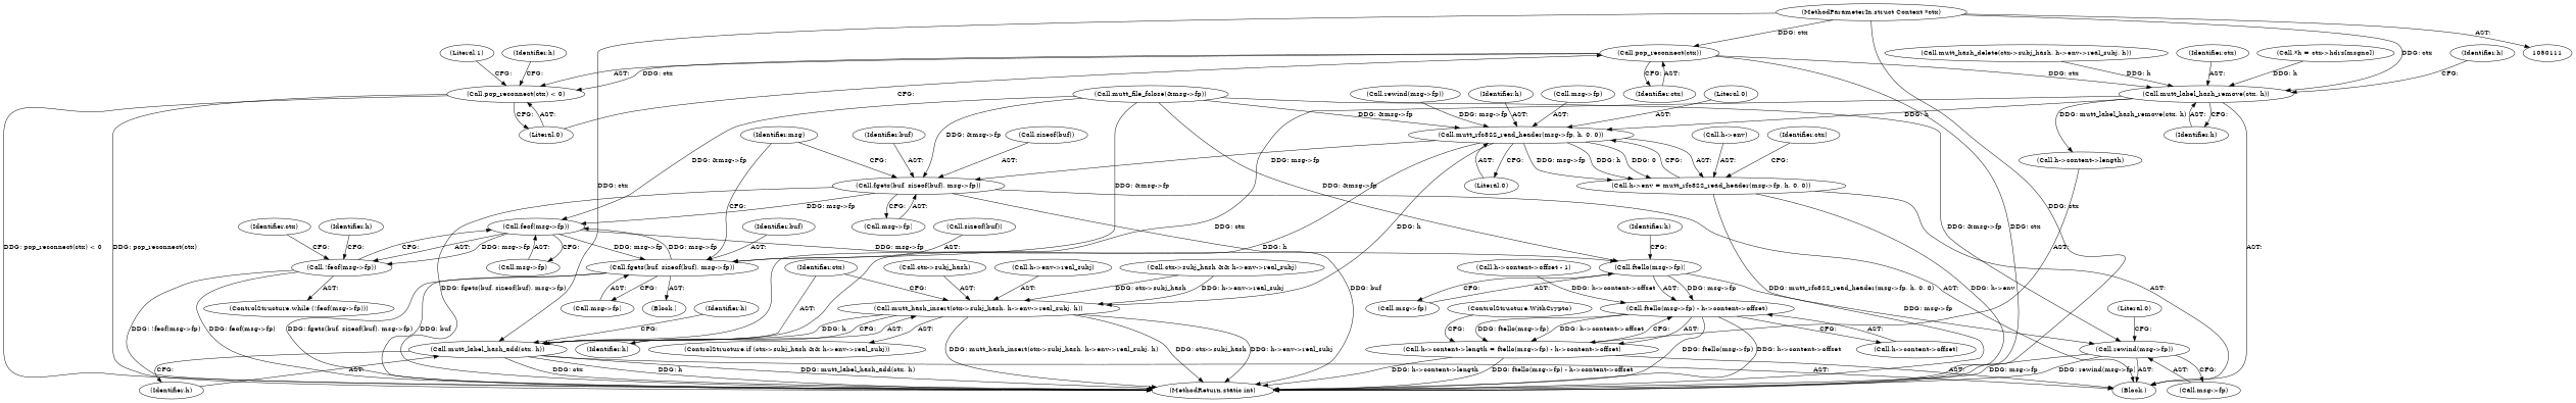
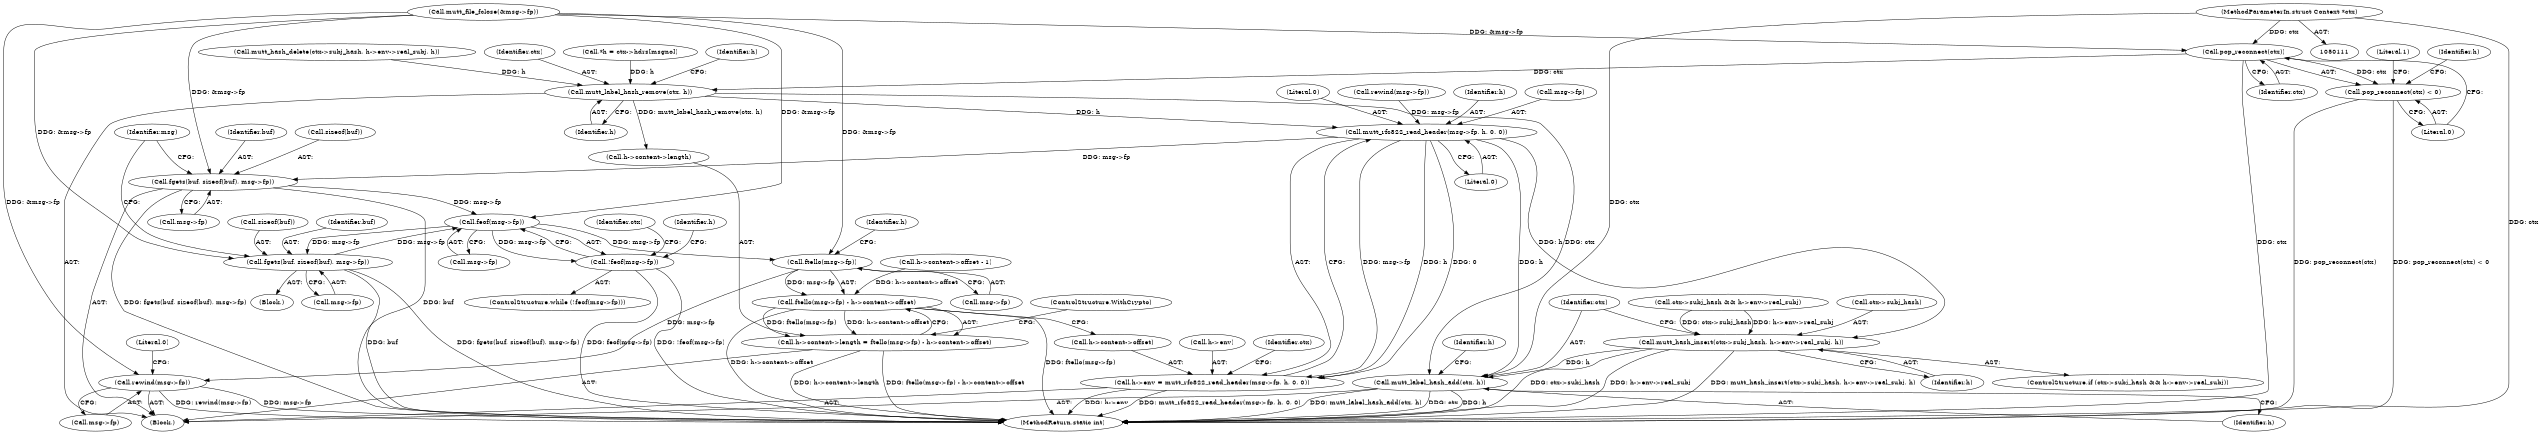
  digraph {
    n1 [label="(Call,pop_reconnect(ctx))"]
    n2 [label="(Call,pop_reconnect(ctx) < 0)"]
    n3 [label="(Call,mutt_label_hash_remove(ctx, h))"]
    n4 [label="(Identifier,ctx)"]
    n5 [label="(MethodReturn,static int)"]
    n6 [label="(Literal,0)"]
    n7 [label="(Call,mutt_label_hash_add(ctx, h))"]
    n8 [label="(Call,mutt_rfc822_read_header(msg->fp, h, 0, 0))"]
    n9 [label="(Identifier,h)"]
    n10 [label="(Block,)"]
    n11 [label="(Call,h->content->length)"]
    n12 [label="(MethodParameterIn,struct Context *ctx)"]
    n13 [label=1050111]
    n14 [label="(Identifier,h)"]
    n15 [label="(Call,h->env = mutt_rfc822_read_header(msg->fp, h, 0, 0))"]
    n16 [label="(Call,mutt_hash_insert(ctx->subj_hash, h->env->real_subj, h))"]
    n17 [label="(Call,fgets(buf, sizeof(buf), msg->fp))"]
    n18 [label="(Literal,0)"]
    n19 [label="(Identifier,h)"]
    n20 [label="(ControlStructure,if (ctx->subj_hash && h->env->real_subj))"]
    n21 [label="(Call,feof(msg->fp))"]
    n22 [label="(Call,msg->fp)"]
    n23 [label="(Call,!feof(msg->fp))"]
    n24 [label="(Call,fgets(buf, sizeof(buf), msg->fp))"]
    n25 [label="(Call,ftello(msg->fp))"]
    n26 [label="(Call,msg->fp)"]
    n27 [label="(ControlStructure,while (!feof(msg->fp)))"]
    n28 [label="(Call,msg->fp)"]
    n29 [label="(Block,)"]
    n30 [label="(Call,ftello(msg->fp) - h->content->offset)"]
    n31 [label="(Call,rewind(msg->fp))"]
    n32 [label="(Call,msg->fp)"]
    n33 [label="(Call,h->content->length = ftello(msg->fp) - h->content->offset)"]
    n34 [label="(Call,h->content->offset)"]
    n35 [label="(Call,msg->fp)"]
    n36 [label="(Call,h->content->offset - 1)"]
    n37 [label="(Identifier,h)"]
    n38 [label="(Call,ctx->subj_hash && h->env->real_subj)"]
    n39 [label="(Literal,0)"]
    n40 [label="(Identifier,h)"]
    n41 [label="(Call,sizeof(buf))"]
    n42 [label="(Identifier,msg)"]
    n43 [label="(Call,rewind(msg->fp))"]
    n44 [label="(Call,mutt_hash_delete(ctx->subj_hash, h->env->real_subj, h))"]
    n45 [label="(Call,h->env)"]
    n46 [label="(Call,ctx->subj_hash)"]
    n47 [label="(Literal,1)"]
    n48 [label="(Identifier,h)"]
    n49 [label="(Identifier,ctx)"]
    n50 [label="(Call,sizeof(buf))"]
    n51 [label="(Identifier,ctx)"]
    n52 [label="(ControlStructure,WithCrypto)"]
    n53 [label="(Identifier,buf)"]
    n54 [label="(Identifier,h)"]
    n55 [label="(Literal,0)"]
    n56 [label="(Call,mutt_file_fclose(&msg->fp))"]
    n57 [label="(Identifier,h)"]
    n58 [label="(Identifier,ctx)"]
    n59 [label="(Call,msg->fp)"]
    n60 [label="(Identifier,h)"]
    n61 [label="(Identifier,buf)"]
-   n62 [label="(Call,h->env->real_subj)"]
    n63 [label="(Identifier,ctx)"]
    n64 [label="(Call,*h = ctx->hdrs[msgno])"]
    n1 -> n2 [label="AST: "]
    n1 -> n2 [label="DDG: ctx"]
    n1 -> n3 [label="DDG: ctx"]
    n1 -> n4 [label="CFG: "]
    n1 -> n5 [label="DDG: ctx"]
    n2 -> n5 [label="DDG: pop_reconnect(ctx) < 0"]
    n2 -> n5 [label="DDG: pop_reconnect(ctx)"]
    n2 -> n6 [label="CFG: "]
    n3 -> n7 [label="DDG: ctx"]
    n3 -> n8 [label="DDG: h"]
    n3 -> n9 [label="CFG: "]
    n3 -> n10 [label="AST: "]
    n3 -> n11 [label="DDG: mutt_label_hash_remove(ctx, h)"]
    n4 -> n1 [label="AST: "]
    n6 -> n1 [label="CFG: "]
    n6 -> n2 [label="AST: "]
    n7 -> n5 [label="DDG: ctx"]
    n7 -> n5 [label="DDG: h"]
    n7 -> n5 [label="DDG: mutt_label_hash_add(ctx, h)"]
    n7 -> n10 [label="AST: "]
    n7 -> n14 [label="CFG: "]
    n8 -> n7 [label="DDG: h"]
    n8 -> n15 [label="AST: "]
    n8 -> n15 [label="DDG: msg->fp"]
    n8 -> n15 [label="DDG: h"]
    n8 -> n15 [label="DDG: 0"]
    n8 -> n16 [label="DDG: h"]
    n8 -> n17 [label="DDG: msg->fp"]
    n8 -> n18 [label="CFG: "]
    n9 -> n3 [label="AST: "]
    n11 -> n33 [label="AST: "]
    n12 -> n1 [label="DDG: ctx"]
-   n12 -> n3 [label="DDG: ctx"]
    n12 -> n5 [label="DDG: ctx"]
    n12 -> n7 [label="DDG: ctx"]
    n12 -> n13 [label="AST: "]
    n14 -> n7 [label="AST: "]
    n15 -> n5 [label="DDG: h->env"]
    n15 -> n5 [label="DDG: mutt_rfc822_read_header(msg->fp, h, 0, 0)"]
    n15 -> n8 [label="CFG: "]
    n15 -> n10 [label="AST: "]
    n16 -> n5 [label="DDG: mutt_hash_insert(ctx->subj_hash, h->env->real_subj, h)"]
    n16 -> n5 [label="DDG: ctx->subj_hash"]
    n16 -> n5 [label="DDG: h->env->real_subj"]
    n16 -> n7 [label="DDG: h"]
    n16 -> n19 [label="CFG: "]
    n16 -> n20 [label="AST: "]
    n17 -> n5 [label="DDG: buf"]
    n17 -> n5 [label="DDG: fgets(buf, sizeof(buf), msg->fp)"]
    n17 -> n10 [label="AST: "]
    n17 -> n21 [label="DDG: msg->fp"]
    n17 -> n22 [label="CFG: "]
    n18 -> n8 [label="AST: "]
    n19 -> n16 [label="AST: "]
    n21 -> n23 [label="AST: "]
    n21 -> n23 [label="DDG: msg->fp"]
    n21 -> n24 [label="DDG: msg->fp"]
    n21 -> n25 [label="DDG: msg->fp"]
    n21 -> n26 [label="CFG: "]
    n22 -> n17 [label="AST: "]
    n23 -> n5 [label="DDG: !feof(msg->fp)"]
    n23 -> n5 [label="DDG: feof(msg->fp)"]
    n23 -> n21 [label="CFG: "]
    n23 -> n27 [label="AST: "]
    n24 -> n5 [label="DDG: buf"]
    n24 -> n5 [label="DDG: fgets(buf, sizeof(buf), msg->fp)"]
    n24 -> n21 [label="DDG: msg->fp"]
    n24 -> n28 [label="CFG: "]
    n24 -> n29 [label="AST: "]
    n25 -> n30 [label="AST: "]
    n25 -> n30 [label="DDG: msg->fp"]
    n25 -> n31 [label="DDG: msg->fp"]
    n25 -> n32 [label="CFG: "]
    n26 -> n21 [label="AST: "]
    n28 -> n24 [label="AST: "]
    n30 -> n5 [label="DDG: ftello(msg->fp)"]
    n30 -> n5 [label="DDG: h->content->offset"]
    n30 -> n33 [label="AST: "]
    n30 -> n33 [label="DDG: ftello(msg->fp)"]
    n30 -> n33 [label="DDG: h->content->offset"]
    n30 -> n34 [label="CFG: "]
    n31 -> n5 [label="DDG: msg->fp"]
    n31 -> n5 [label="DDG: rewind(msg->fp)"]
    n31 -> n10 [label="AST: "]
    n31 -> n35 [label="CFG: "]
    n32 -> n25 [label="AST: "]
    n33 -> n5 [label="DDG: h->content->length"]
    n33 -> n5 [label="DDG: ftello(msg->fp) - h->content->offset"]
    n33 -> n10 [label="AST: "]
    n33 -> n30 [label="CFG: "]
-   n34 -> n30 [label="AST: "]
+   n34 -> n15 [label="AST: "]
    n35 -> n31 [label="AST: "]
    n36 -> n30 [label="DDG: h->content->offset"]
    n37 -> n7 [label="CFG: "]
    n38 -> n16 [label="DDG: ctx->subj_hash"]
    n38 -> n16 [label="DDG: h->env->real_subj"]
    n39 -> n8 [label="AST: "]
    n40 -> n3 [label="CFG: "]
    n41 -> n24 [label="AST: "]
    n42 -> n17 [label="CFG: "]
    n42 -> n24 [label="CFG: "]
    n43 -> n8 [label="DDG: msg->fp"]
    n44 -> n3 [label="DDG: h"]
    n45 -> n15 [label="AST: "]
    n46 -> n16 [label="AST: "]
    n47 -> n2 [label="CFG: "]
    n48 -> n2 [label="CFG: "]
    n49 -> n7 [label="AST: "]
    n49 -> n16 [label="CFG: "]
    n50 -> n17 [label="AST: "]
    n51 -> n23 [label="CFG: "]
    n52 -> n33 [label="CFG: "]
    n53 -> n17 [label="AST: "]
    n54 -> n25 [label="CFG: "]
    n55 -> n31 [label="CFG: "]
-   n56 -> n8 [label="DDG: &msg->fp"]
+   n56 -> n1 [label="DDG: &msg->fp"]
    n56 -> n17 [label="DDG: &msg->fp"]
    n56 -> n21 [label="DDG: &msg->fp"]
    n56 -> n24 [label="DDG: &msg->fp"]
    n56 -> n25 [label="DDG: &msg->fp"]
    n56 -> n31 [label="DDG: &msg->fp"]
    n57 -> n8 [label="AST: "]
    n58 -> n3 [label="AST: "]
    n59 -> n8 [label="AST: "]
    n60 -> n23 [label="CFG: "]
    n61 -> n24 [label="AST: "]
-   n62 -> n16 [label="AST: "]
    n63 -> n15 [label="CFG: "]
    n64 -> n3 [label="DDG: h"]
  }
